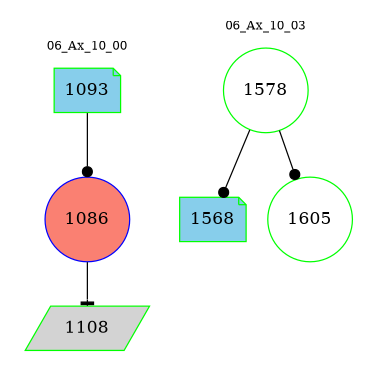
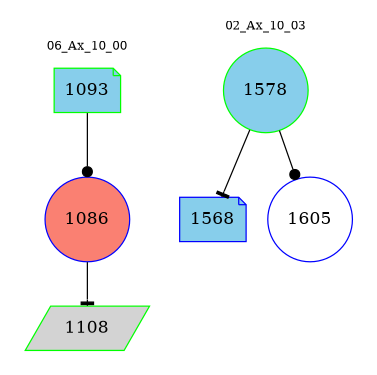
  digraph {
    node [color=green fillcolor=skyblue shape=circle style=filled]
    edge [arrowhead=dot color=black]
    n1 [label=1093 shape=note]
    n2 [color=blue fillcolor=salmon label=1086]
    n3 [fillcolor=lightgrey label=1108 shape=parallelogram]
-   n4 [fillcolor=white label=1578]
-   n5 [label=1568 shape=note]
-   n6 [fillcolor=white label=1605]
+   n4 [label=1578]
+   n5 [color=blue label=1568 shape=note]
+   n6 [color=blue fillcolor=white label=1605]
    subgraph cluster_1 {
      color=white
      fontsize=10
      label="06_Ax_10_00"
      n1
      n2
      n3
    }
    subgraph cluster_2 {
      color=white
      fontsize=10
-     label="06_Ax_10_03"
+     label="02_Ax_10_03"
      n4
      n5
      n6
    }
    n1 -> n2
    n2 -> n3 [arrowhead=tee]
-   n4 -> n5
+   n4 -> n5 [arrowhead=tee]
    n4 -> n6
  }
